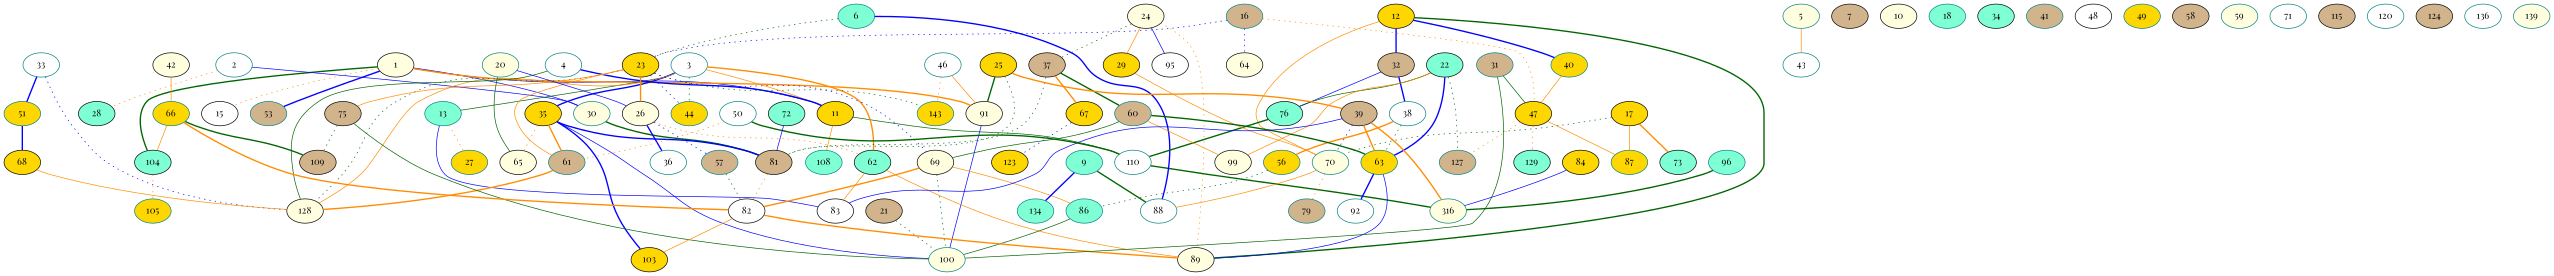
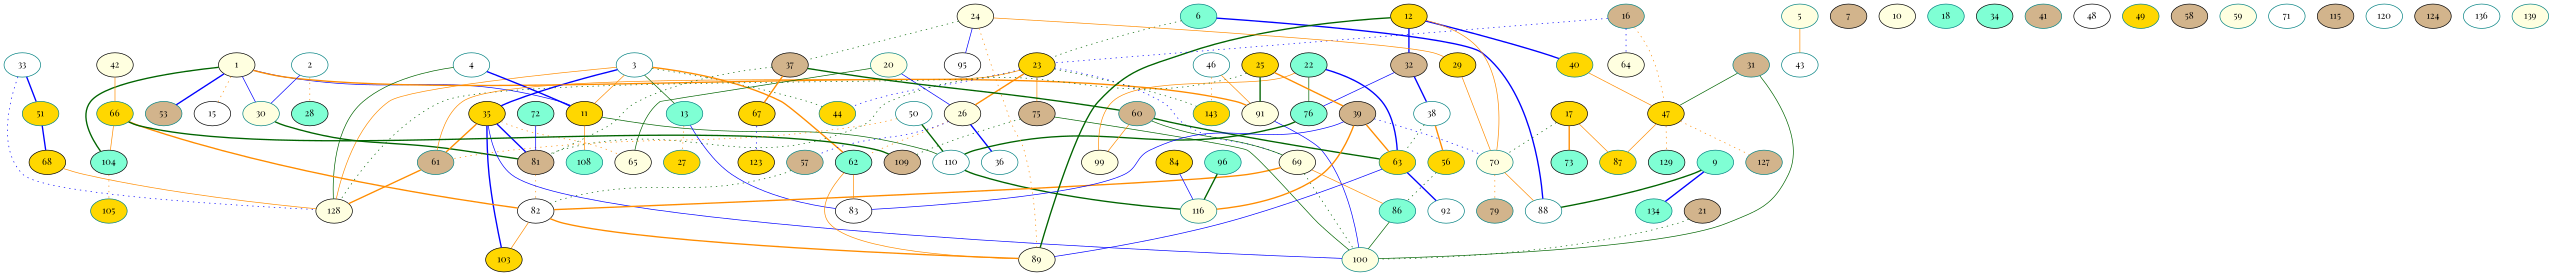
  graph {
    fontname="Playfair Display"
    node [color=teal fillcolor=gold fontname="Playfair Display" style=filled]
    edge [color=darkorange fontname="Playfair Display" style=solid]
    1 [color=black fillcolor=lightyellow super="+8"]
    11 [color=black super="+119"]
    15 [color=black fillcolor=white]
    30 [fillcolor=lightyellow]
    53 [fillcolor=tan super="+111"]
    91 [color=black fillcolor=lightyellow]
    104 [color=black fillcolor=aquamarine super="+138"]
    108 [fillcolor=aquamarine]
    110 [fillcolor=white]
    81 [color=black fillcolor=tan super="+121"]
    100 [fillcolor=lightyellow super="+114"]
    105
    2 [fillcolor=white super="+137"]
    28 [color=black fillcolor=aquamarine super="+45"]
    3 [fillcolor=white super="+14"]
    13 [fillcolor=aquamarine super="+112"]
    35 [color=black super="+106"]
    44 [super="+145"]
    62 [color=black fillcolor=aquamarine]
    128 [color=black fillcolor=lightyellow super="+133"]
    27
    83 [color=black fillcolor=white]
    65 [color=black fillcolor=lightyellow]
    61 [fillcolor=tan]
    103 [color=black]
    89 [color=black fillcolor=lightyellow super="+102"]
    4 [fillcolor=white]
    5 [fillcolor=lightyellow]
    43 [fillcolor=white]
    6 [fillcolor=aquamarine super="+74"]
    23 [color=black super="+101"]
    88 [fillcolor=white]
    26 [color=black fillcolor=lightyellow super="+94"]
    69 [color=black fillcolor=lightyellow super="+90"]
    75 [color=black fillcolor=tan super="+122"]
    143
    7 [color=black fillcolor=tan super="+141"]
    9 [fillcolor=aquamarine super="+130"]
    134 [fillcolor=aquamarine]
    10 [color=black fillcolor=lightyellow]
-   116 [fillcolor=lightyellow super="+125" label=316]
+   116 [fillcolor=lightyellow super="+125"]
    12 [color=black super="+19"]
    32 [color=black fillcolor=tan super="+93"]
    40
    70 [fillcolor=lightyellow super="+126"]
    76 [color=black fillcolor=aquamarine]
    38 [fillcolor=white super="+55"]
    47 [color=black super="+52"]
    79 [fillcolor=tan]
    33 [fillcolor=white super="+85"]
    51
    16 [fillcolor=tan]
    64 [color=black fillcolor=lightyellow]
    87
    127 [fillcolor=tan]
    129 [color=black fillcolor=aquamarine]
    17 [color=black]
    73 [color=black fillcolor=aquamarine]
    18 [fillcolor=aquamarine]
    36 [fillcolor=white super="+97"]
    57 [fillcolor=tan]
    20 [fillcolor=lightyellow]
    21 [color=black fillcolor=tan]
    22 [color=black fillcolor=aquamarine super="+107"]
    63 [super="+98"]
    99 [color=black fillcolor=lightyellow super="+118"]
    92 [fillcolor=white]
    86 [fillcolor=aquamarine super="+113"]
    82 [color=black fillcolor=white super="+135"]
    109 [color=black fillcolor=tan]
    24 [color=black fillcolor=lightyellow super="+78"]
    29 [color=black]
    37 [color=black fillcolor=tan super="+132"]
    95 [color=black fillcolor=white]
    60 [fillcolor=tan super="+142"]
    67 [color=black]
    25 [color=black super="+54"]
    39 [color=black fillcolor=tan super="+117"]
    31 [fillcolor=tan super="+144"]
    56
    68 [color=black super="+80"]
    34 [color=black fillcolor=aquamarine]
    123 [color=black]
    41 [fillcolor=tan]
    66 [super="+131"]
    42 [color=black fillcolor=lightyellow]
    46 [fillcolor=white super="+140"]
    48 [color=black fillcolor=white]
    49
    50 [fillcolor=white]
    58 [color=black fillcolor=tan]
    59 [fillcolor=lightyellow]
    71 [fillcolor=white]
    72 [color=black fillcolor=aquamarine super="+77"]
    84 [color=black]
    96 [fillcolor=aquamarine]
    115 [color=black fillcolor=tan]
    120 [fillcolor=white]
    124 [color=black fillcolor=tan]
    136 [fillcolor=white]
    139 [fillcolor=lightyellow]
    1 -- 11 [color=blue]
    1 -- 15 [style=dotted]
    1 -- 30 [color=blue]
    1 -- 53 [color=blue style=bold]
    1 -- 91 [style=bold]
    1 -- 104 [color=darkgreen style=bold]
    11 -- 108
    11 -- 110 [color=darkgreen]
    30 -- 81 [color=darkgreen style=bold]
    91 -- 100 [color=blue]
    104 -- 105 [style=dotted]
    110 -- 116 [color=darkgreen style=bold]
    81 -- 82 [style=dotted]
    2 -- 30 [color=blue]
    2 -- 28 [style=dotted]
    3 -- 11
    3 -- 13 [color=darkgreen]
    3 -- 35 [color=blue style=bold]
    3 -- 44 [color=darkgreen style=dotted]
    3 -- 62 [style=bold]
    3 -- 128
    13 -- 27 [style=dotted]
    13 -- 83 [color=blue]
    35 -- 81 [color=blue style=bold]
    35 -- 100 [color=blue]
    35 -- 65 [style=dotted]
    35 -- 61 [style=bold]
    35 -- 103 [color=blue style=bold]
    62 -- 83
    62 -- 89
    61 -- 128 [style=bold]
    4 -- 11 [color=blue style=bold]
    4 -- 128 [color=darkgreen]
    5 -- 43
    6 -- 23 [color=darkgreen style=dotted]
    6 -- 88 [color=blue style=bold]
    23 -- 44 [color=blue style=dotted]
    23 -- 128 [color=darkgreen style=dotted]
    23 -- 61
    23 -- 26 [style=bold]
    23 -- 69 [color=blue style=dotted]
    23 -- 75 [weight=2]
    23 -- 143 [color=darkgreen style=dotted]
    26 -- 62 [style=dotted]
    26 -- 36 [color=blue style=bold weight=2]
    26 -- 57 [color=blue style=dotted]
    69 -- 100 [color=darkgreen style=dotted]
    69 -- 86
    69 -- 82 [style=bold]
    75 -- 100 [color=darkgreen]
    75 -- 109 [color=darkgreen style=dotted]
    9 -- 88 [color=darkgreen style=bold]
    9 -- 134 [color=blue style=bold]
    12 -- 89 [color=darkgreen style=bold]
    12 -- 32 [color=blue style=bold weight=2]
    12 -- 40 [color=blue style=bold]
    12 -- 70
    32 -- 76 [color=blue]
    32 -- 38 [color=blue style=bold]
    40 -- 47
    70 -- 88
    70 -- 79 [style=dotted]
    76 -- 110 [color=darkgreen style=bold]
    38 -- 63 [color=darkgreen style=dotted]
    38 -- 56 [style=bold]
    47 -- 87
    47 -- 127 [style=dotted]
    47 -- 129 [style=dotted]
    33 -- 128 [color=blue style=dotted]
    33 -- 51 [color=blue style=bold]
    51 -- 68 [color=blue style=bold]
    16 -- 23 [color=blue style=dotted]
    16 -- 47 [style=dotted]
    16 -- 64 [color=blue style=dotted]
    17 -- 70 [color=darkgreen style=dotted]
    17 -- 87
    17 -- 73 [style=bold]
    57 -- 82 [color=darkgreen style=dotted]
    20 -- 65 [color=darkgreen]
    20 -- 26 [color=blue]
    21 -- 100 [color=darkgreen style=dotted]
    22 -- 76 [color=darkgreen]
-   22 -- 127 [color=darkgreen style=dotted]
    22 -- 63 [color=blue style=bold]
    22 -- 99
    63 -- 89 [color=blue]
    63 -- 92 [color=blue style=bold]
    86 -- 100 [color=darkgreen]
    82 -- 103
    82 -- 89 [style=bold]
    24 -- 89 [style=dotted]
    24 -- 29
    24 -- 37 [color=darkgreen style=dotted]
    24 -- 95 [color=blue]
    29 -- 70
    37 -- 81 [color=darkgreen style=dotted]
    37 -- 60 [color=darkgreen style=bold]
    37 -- 67 [style=bold]
    60 -- 69 [color=darkgreen]
    60 -- 63 [color=darkgreen style=bold]
    60 -- 99
    67 -- 123 [color=blue style=dotted]
    25 -- 91 [color=darkgreen style=bold]
    25 -- 81 [color=darkgreen style=dotted]
    25 -- 39 [style=bold]
    39 -- 83 [color=blue]
    39 -- 116 [style=bold]
    39 -- 70 [color=blue style=dotted]
    39 -- 63 [style=bold weight=2]
    31 -- 100 [color=darkgreen]
    31 -- 47 [color=darkgreen]
    56 -- 86 [color=darkgreen style=dotted]
    68 -- 128
    66 -- 104
    66 -- 82 [style=bold]
    66 -- 109 [color=darkgreen style=bold]
    42 -- 66
    46 -- 91
    46 -- 143 [style=dotted]
    50 -- 110 [color=darkgreen style=bold]
    50 -- 61 [style=dotted]
    72 -- 81 [color=blue]
    84 -- 116 [color=blue]
    96 -- 116 [color=darkgreen style=bold]
  }
